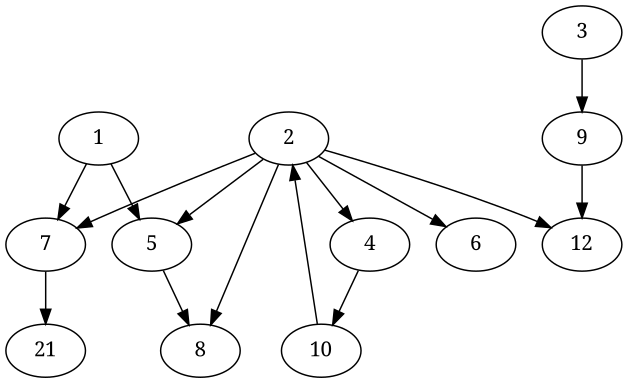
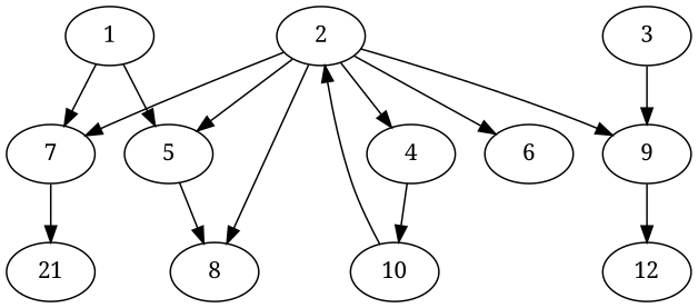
  digraph {
    fontname="Noto Serif"
    node [fontname="Noto Serif"]
    edge [fontname="Noto Serif"]
    1 [alpha=36.60]
    5 [alpha=36.78]
    7 [alpha=29.01]
    8 [alpha=44.63]
    n5 [alpha=22.39 label=21]
    2 [alpha=29.09]
    4 [alpha=31.06]
    6 [alpha=41.45]
    9 [alpha=43.61]
    10 [alpha=43.73]
    12 [alpha=27.51]
    3 [alpha=40.05]
    1 -> 5
    1 -> 7
    5 -> 8
    7 -> n5
    2 -> 5
    2 -> 7
    2 -> 8
    2 -> 4
    2 -> 6
-   2 -> 12
+   2 -> 9
    4 -> 10
    9 -> 12
    10 -> 2
    3 -> 9
  }
